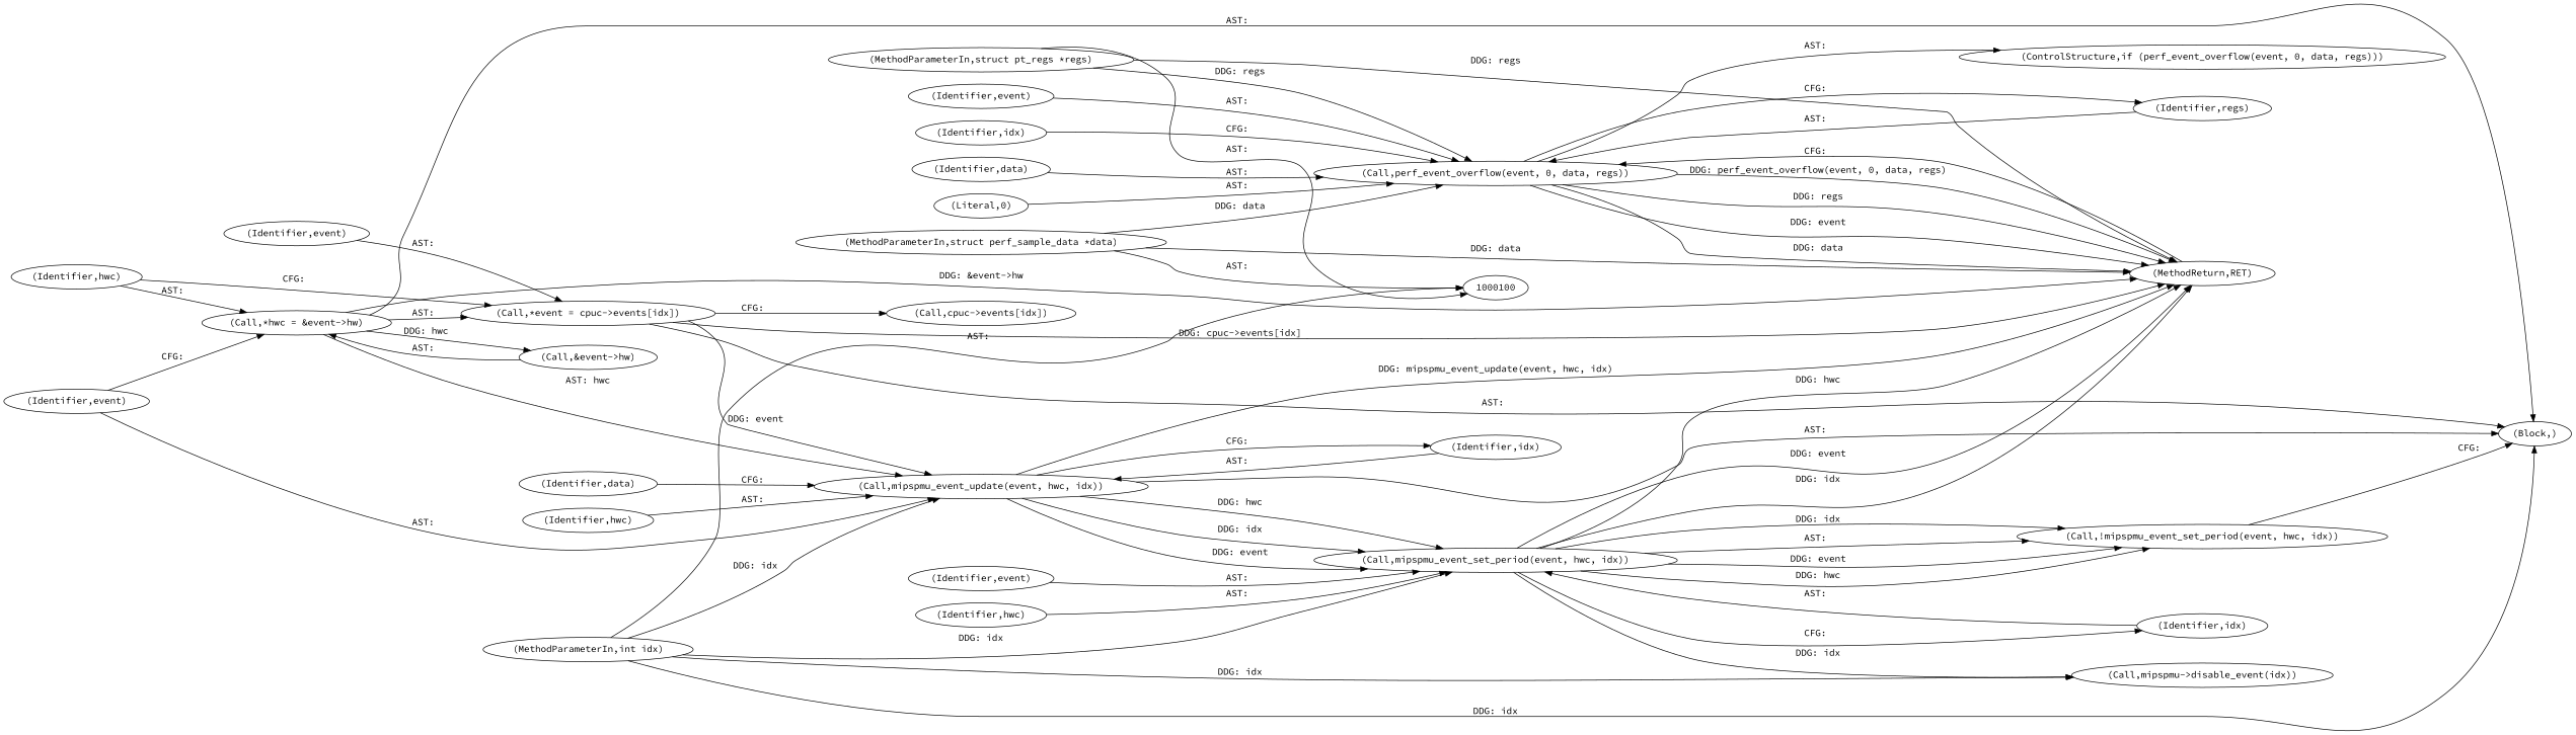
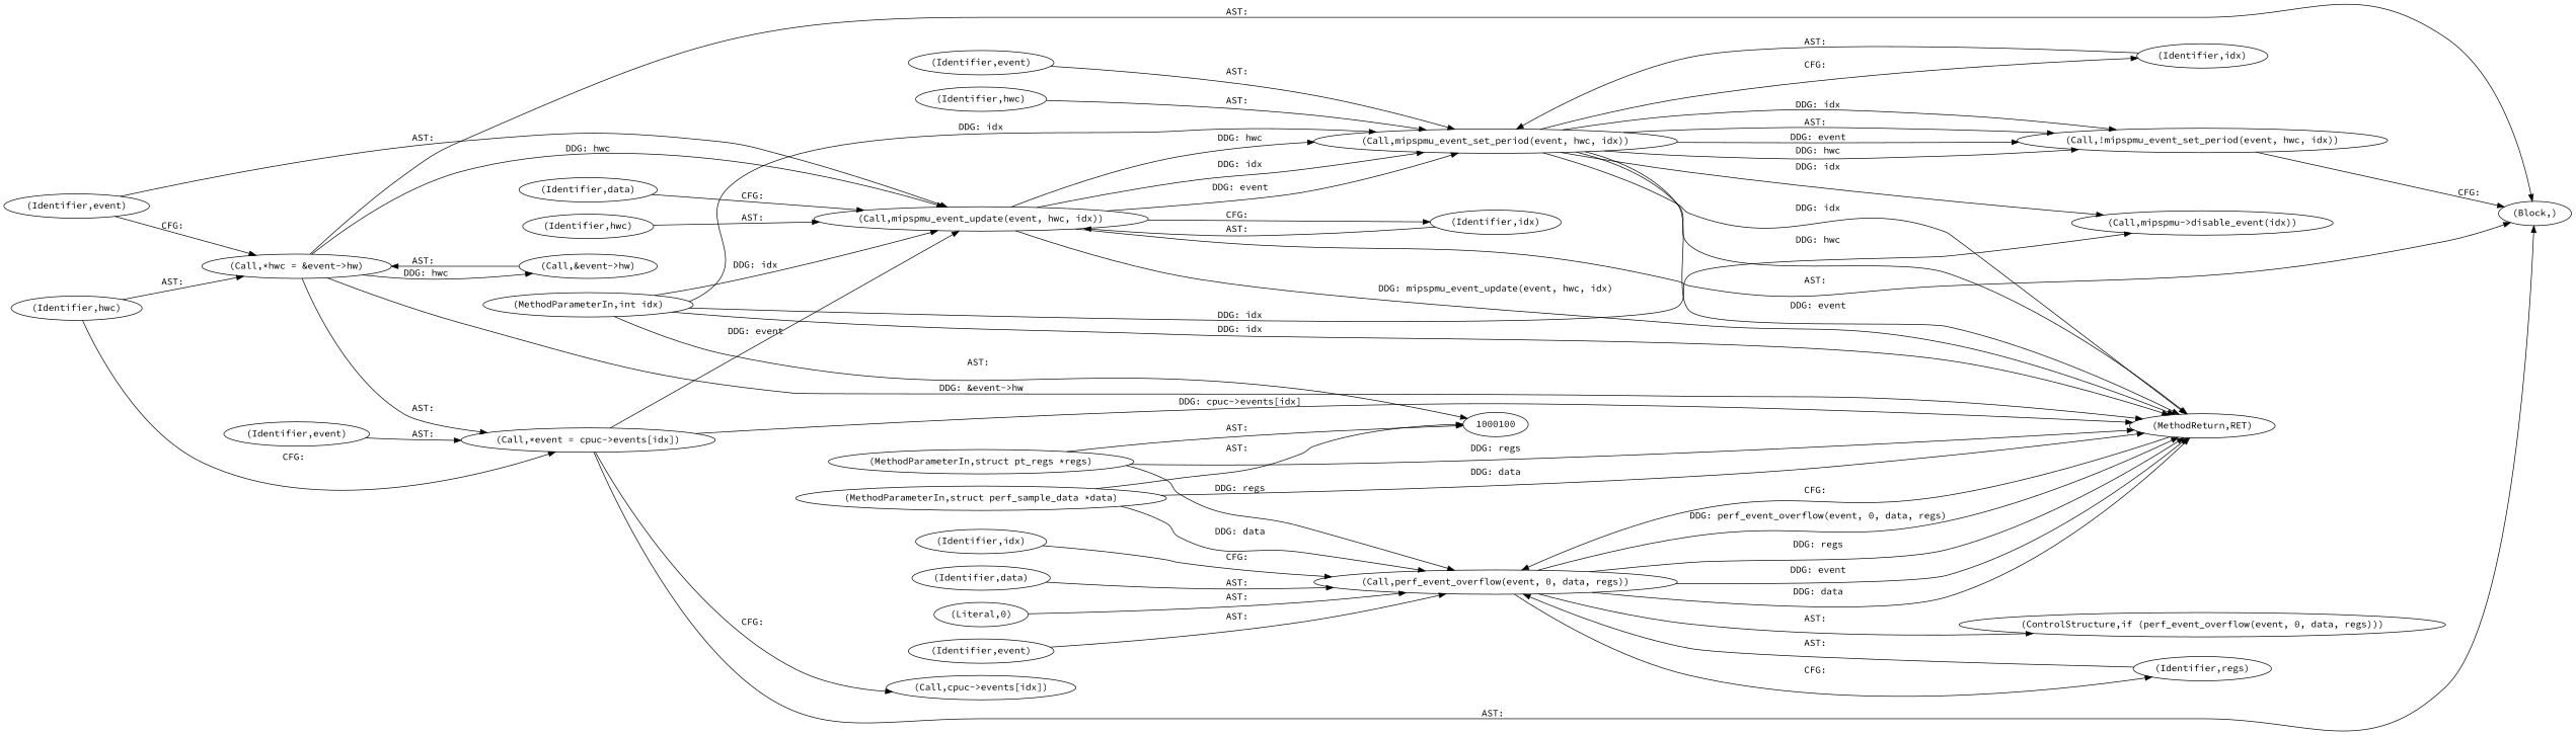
  digraph {
    fontname="Source Code Pro"
    rankdir=LR
    node [fontname="Source Code Pro"]
    edge [fontname="Source Code Pro"]
    n1 [label="(Call,perf_event_overflow(event, 0, data, regs))"]
    n2 [label="(ControlStructure,if (perf_event_overflow(event, 0, data, regs)))"]
    n3 [label="(Identifier,regs)"]
    n4 [label="(MethodReturn,RET)"]
    n5 [label="(Call,mipspmu_event_set_period(event, hwc, idx))"]
    n6 [label="(Identifier,idx)"]
    n7 [label="(Call,!mipspmu_event_set_period(event, hwc, idx))"]
    n8 [label="(Call,mipspmu->disable_event(idx))"]
    n9 [label="(Block,)"]
    n10 [label="(Call,mipspmu_event_update(event, hwc, idx))"]
    n11 [label="(Identifier,idx)"]
    n12 [label="(Call,*event = cpuc->events[idx])"]
    n13 [label="(Call,cpuc->events[idx])"]
    n14 [label="(Call,*hwc = &event->hw)"]
    n15 [label="(Call,&event->hw)"]
    n16 [label="(MethodParameterIn,int idx)"]
    1000100
    n18 [label="(MethodParameterIn,struct perf_sample_data *data)"]
    n19 [label="(MethodParameterIn,struct pt_regs *regs)"]
    n20 [label="(Identifier,event)"]
    n21 [label="(Identifier,event)"]
    n22 [label="(Identifier,event)"]
    n23 [label="(Identifier,idx)"]
    n24 [label="(Identifier,hwc)"]
    n25 [label="(Identifier,event)"]
    n26 [label="(Identifier,data)"]
    n27 [label="(Identifier,hwc)"]
    n28 [label="(Identifier,data)"]
    n29 [label="(Identifier,hwc)"]
    n30 [label="(Literal,0)"]
    n1 -> n2 [label="AST: "]
    n1 -> n3 [label="CFG: "]
    n1 -> n4 [label="DDG: perf_event_overflow(event, 0, data, regs)"]
    n1 -> n4 [label="DDG: regs"]
    n1 -> n4 [label="DDG: event"]
    n1 -> n4 [label="DDG: data"]
    n3 -> n1 [label="AST: "]
    n4 -> n1 [label="CFG: "]
    n5 -> n4 [label="DDG: idx"]
    n5 -> n4 [label="DDG: hwc"]
    n5 -> n4 [label="DDG: event"]
    n5 -> n6 [label="CFG: "]
    n5 -> n7 [label="AST: "]
    n5 -> n7 [label="DDG: event"]
    n5 -> n7 [label="DDG: hwc"]
    n5 -> n7 [label="DDG: idx"]
    n5 -> n8 [label="DDG: idx"]
    n6 -> n5 [label="AST: "]
    n7 -> n9 [label="CFG: "]
    n10 -> n4 [label="DDG: mipspmu_event_update(event, hwc, idx)"]
    n10 -> n5 [label="DDG: event"]
    n10 -> n5 [label="DDG: hwc"]
    n10 -> n5 [label="DDG: idx"]
    n10 -> n9 [label="AST: "]
    n10 -> n11 [label="CFG: "]
    n11 -> n10 [label="AST: "]
    n12 -> n4 [label="DDG: cpuc->events[idx]"]
    n12 -> n9 [label="AST: "]
    n12 -> n10 [label="DDG: event"]
    n12 -> n13 [label="CFG: "]
    n14 -> n4 [label="DDG: &event->hw"]
    n14 -> n9 [label="AST: "]
-   n14 -> n10 [label="AST: hwc"]
+   n14 -> n10 [label="DDG: hwc"]
    n14 -> n12 [label="AST: "]
    n14 -> n15 [label="DDG: hwc"]
    n15 -> n14 [label="AST: "]
-   n16 -> n9 [label="DDG: idx"]
+   n16 -> n4 [label="DDG: idx"]
    n16 -> n5 [label="DDG: idx"]
    n16 -> n8 [label="DDG: idx"]
    n16 -> n10 [label="DDG: idx"]
    n16 -> 1000100 [label="AST: "]
    n18 -> n1 [label="DDG: data"]
    n18 -> n4 [label="DDG: data"]
    n18 -> 1000100 [label="AST: "]
    n19 -> n1 [label="DDG: regs"]
    n19 -> n4 [label="DDG: regs"]
    n19 -> 1000100 [label="AST: "]
    n20 -> n10 [label="AST: "]
    n20 -> n14 [label="CFG: "]
    n21 -> n5 [label="AST: "]
    n22 -> n1 [label="AST: "]
    n23 -> n1 [label="CFG: "]
    n24 -> n5 [label="AST: "]
    n25 -> n12 [label="AST: "]
    n26 -> n10 [label="CFG: "]
    n27 -> n12 [label="CFG: "]
    n27 -> n14 [label="AST: "]
    n28 -> n1 [label="AST: "]
    n29 -> n10 [label="AST: "]
    n30 -> n1 [label="AST: "]
  }
